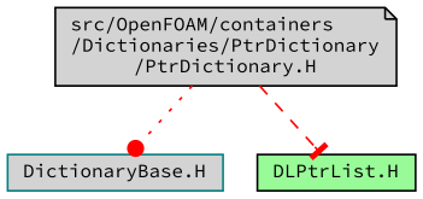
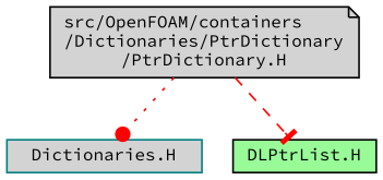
  digraph {
    fontname="Source Code Pro"
    node [color=black fillcolor=lightgrey fontname="Source Code Pro" fontsize=10 shape=box style=filled]
    edge [color=red fontname="Source Code Pro" fontsize=10 labelfontname=Helvetica labelfontsize=10]
    n1 [fontcolor=black height=0.2 label="src/OpenFOAM/containers\l/Dictionaries/PtrDictionary\l/PtrDictionary.H" shape=note width=0.4]
-   n2 [color=teal height=0.2 label="DictionaryBase.H" width=0.4]
+   n2 [color=teal height=0.2 label="Dictionaries.H" width=0.4]
    n3 [fillcolor=palegreen height=0.2 label="DLPtrList.H" width=0.4]
    n1 -> n2 [style=dotted arrowhead=dot]
    n1 -> n3 [style=dashed arrowhead=tee]
  }
